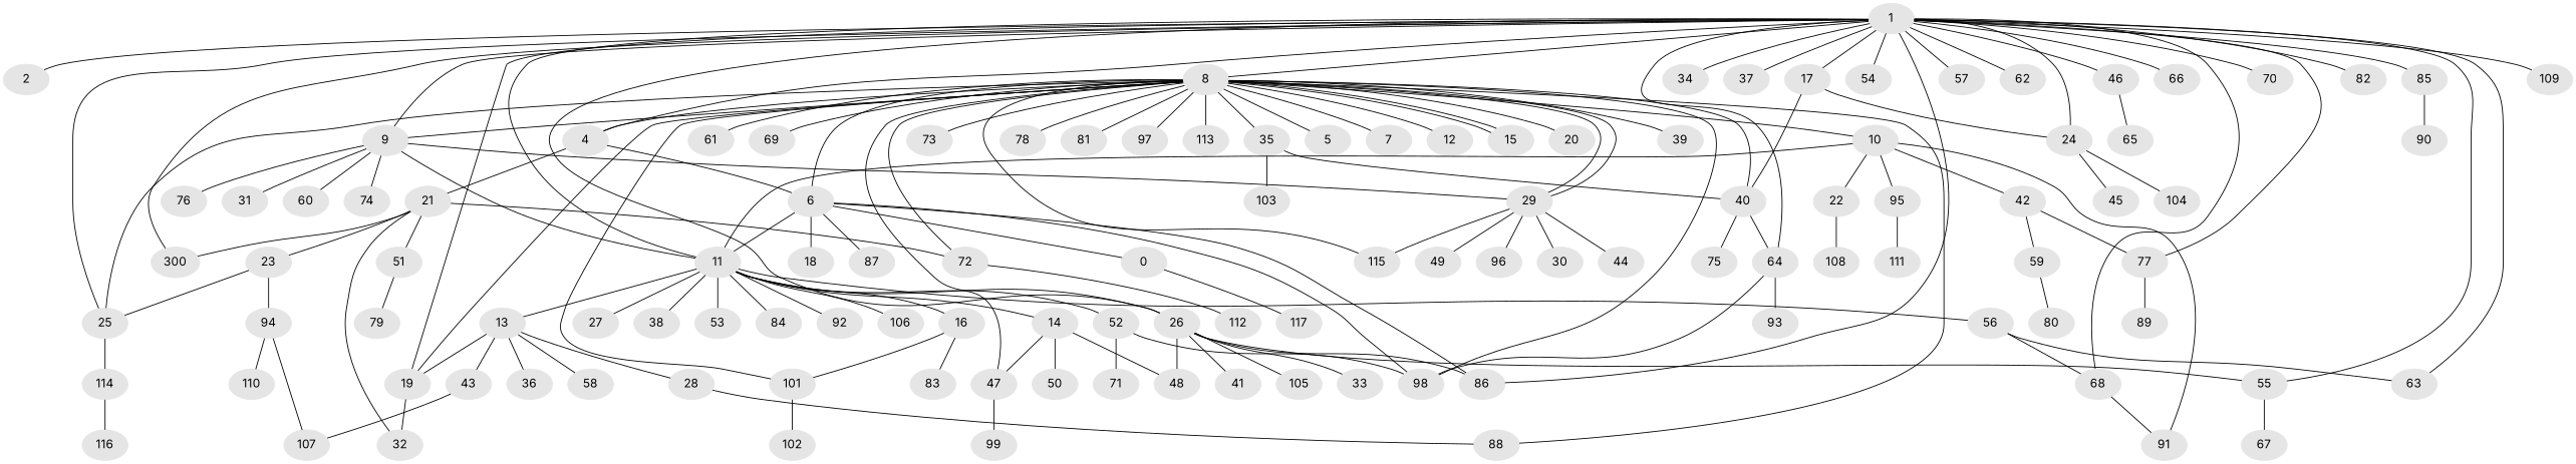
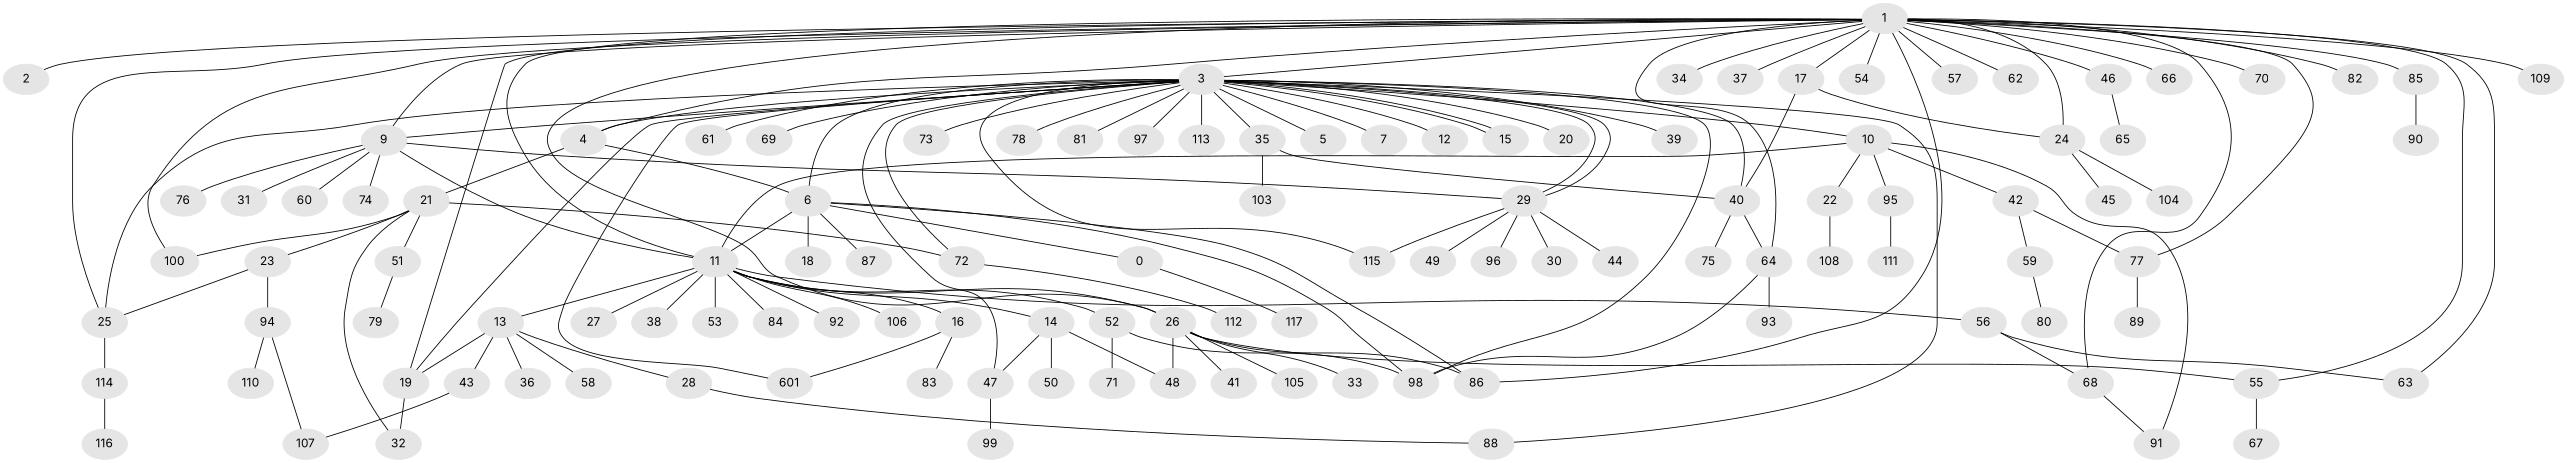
  graph {
    fontname=Inter
    node [color=gray90 fontname=Inter style=filled]
    edge [fontname=Inter]
    1
    2
-   3 [label=8]
+   3
    4
    9
    11
    17
    19
    24
    25
    26
    34
    37
    46
    54
    55
    57
    62
    63
    64
    66
    68
    70
    77
    82
    85
    86
-   100 [label=300]
+   100
    109
    5
    6
    7
    10
    12
    15
    20
    29
    35
    39
    40
    47
    61
    69
    72
    73
    78
    81
    88
    97
    98
-   101
+   101 [label=601]
    113
    115
    21
    31
    60
    74
    76
    13
    14
    16
    27
    38
    52
    53
    56
    84
    92
    106
    32
    45
    104
    114
    48
    33
    41
    105
    65
    67
    93
    91
    89
    90
    n84 [label=0]
    18
    87
    22
    42
    95
    30
    44
    49
    96
    103
    75
    99
    112
-   102
    23
    51
    117
    108
    59
    111
    28
    36
    43
    58
    50
    83
    71
    107
    94
    79
    110
    116
    80
    1 -- 2
    1 -- 3
    1 -- 4
    1 -- 9
    1 -- 11
    1 -- 17
    1 -- 19
    1 -- 24
    1 -- 25
    1 -- 26
    1 -- 34
    1 -- 37
    1 -- 46
    1 -- 54
    1 -- 55
    1 -- 57
    1 -- 62
    1 -- 63
    1 -- 64
    1 -- 66
    1 -- 68
    1 -- 70
    1 -- 77
    1 -- 82
    1 -- 85
    1 -- 86
    1 -- 100
    1 -- 109
    3 -- 4
    3 -- 9
    3 -- 19
    3 -- 25
    3 -- 5
    3 -- 6
    3 -- 7
    3 -- 10
    3 -- 12
    3 -- 15
    3 -- 15
    3 -- 20
    3 -- 29
    3 -- 29
    3 -- 35
    3 -- 39
    3 -- 40
    3 -- 47
    3 -- 61
    3 -- 69
    3 -- 72
    3 -- 73
    3 -- 78
    3 -- 81
    3 -- 88
    3 -- 97
    3 -- 98
    3 -- 101
    3 -- 113
    3 -- 115
    4 -- 6
    4 -- 21
    9 -- 11
    9 -- 29
    9 -- 31
    9 -- 60
    9 -- 74
    9 -- 76
    11 -- 26
    11 -- 13
    11 -- 14
    11 -- 16
    11 -- 27
    11 -- 38
    11 -- 52
    11 -- 53
    11 -- 56
    11 -- 84
    11 -- 92
    11 -- 106
    17 -- 24
    17 -- 40
    19 -- 32
    24 -- 45
    24 -- 104
    25 -- 114
    26 -- 55
    26 -- 86
    26 -- 48
    26 -- 33
    26 -- 41
    26 -- 105
    46 -- 65
    55 -- 67
    64 -- 98
    64 -- 93
    68 -- 91
    77 -- 89
    85 -- 90
    6 -- 11
    6 -- 86
    6 -- 98
    6 -- n84
    6 -- 18
    6 -- 87
    10 -- 11
    10 -- 91
    10 -- 22
    10 -- 42
    10 -- 95
    29 -- 115
    29 -- 30
    29 -- 44
    29 -- 49
    29 -- 96
    35 -- 40
    35 -- 103
    40 -- 64
    40 -- 75
    47 -- 99
    72 -- 112
-   101 -- 102
    21 -- 100
    21 -- 72
    21 -- 32
    21 -- 23
    21 -- 51
    13 -- 19
    13 -- 28
    13 -- 36
    13 -- 43
    13 -- 58
    14 -- 47
    14 -- 48
    14 -- 50
    16 -- 101
    16 -- 83
    52 -- 98
    52 -- 71
    56 -- 63
    56 -- 68
    114 -- 116
    n84 -- 117
    22 -- 108
    42 -- 77
    42 -- 59
    95 -- 111
    23 -- 25
    23 -- 94
    51 -- 79
    59 -- 80
    28 -- 88
    43 -- 107
    94 -- 107
    94 -- 110
  }
